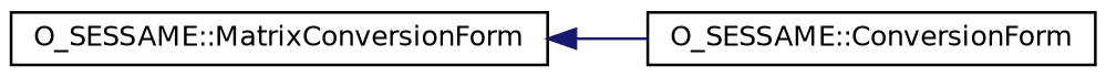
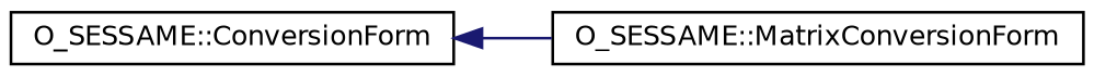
  digraph {
    rankdir=LR
    node [color=black fillcolor=white fontname=Helvetica fontsize=10 shape=record style=filled]
    n1 [height=0.2 label="O_SESSAME::ConversionForm" width=0.4]
    n2 [height=0.2 label="O_SESSAME::MatrixConversionForm" width=0.4]
-   n2 -> n1 [color=midnightblue dir=back fontname=Helvetica fontsize=10 labelfontname=Helvetica labelfontsize=10 style=solid]
+   n1 -> n2 [color=midnightblue dir=back fontname=Helvetica fontsize=10 labelfontname=Helvetica labelfontsize=10 style=solid]
  }
